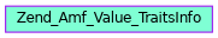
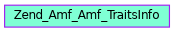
  digraph {
    rankdir=LR
-   n1 [color=purple fillcolor=aquamarine fontname=Helvetica fontsize=10 height=0.2 label=Zend_Amf_Value_TraitsInfo shape=record style=filled width=0.4]
+   n1 [color=purple fillcolor=aquamarine fontname=Helvetica fontsize=10 height=0.2 label=Zend_Amf_Amf_TraitsInfo shape=record style=filled width=0.4]
  }
